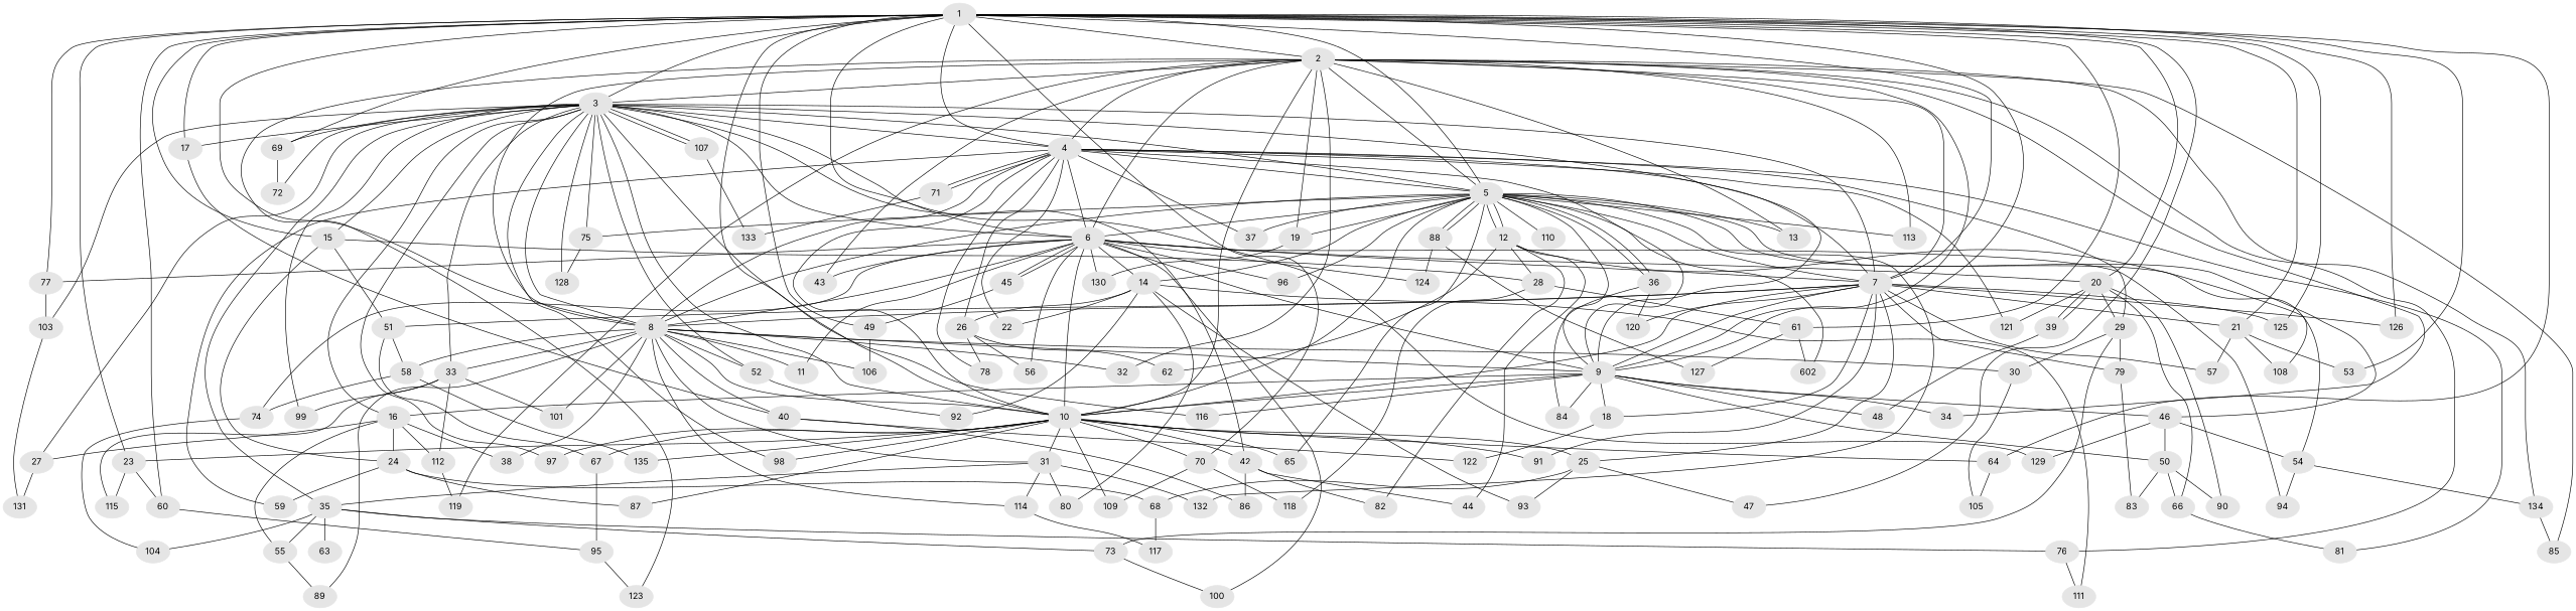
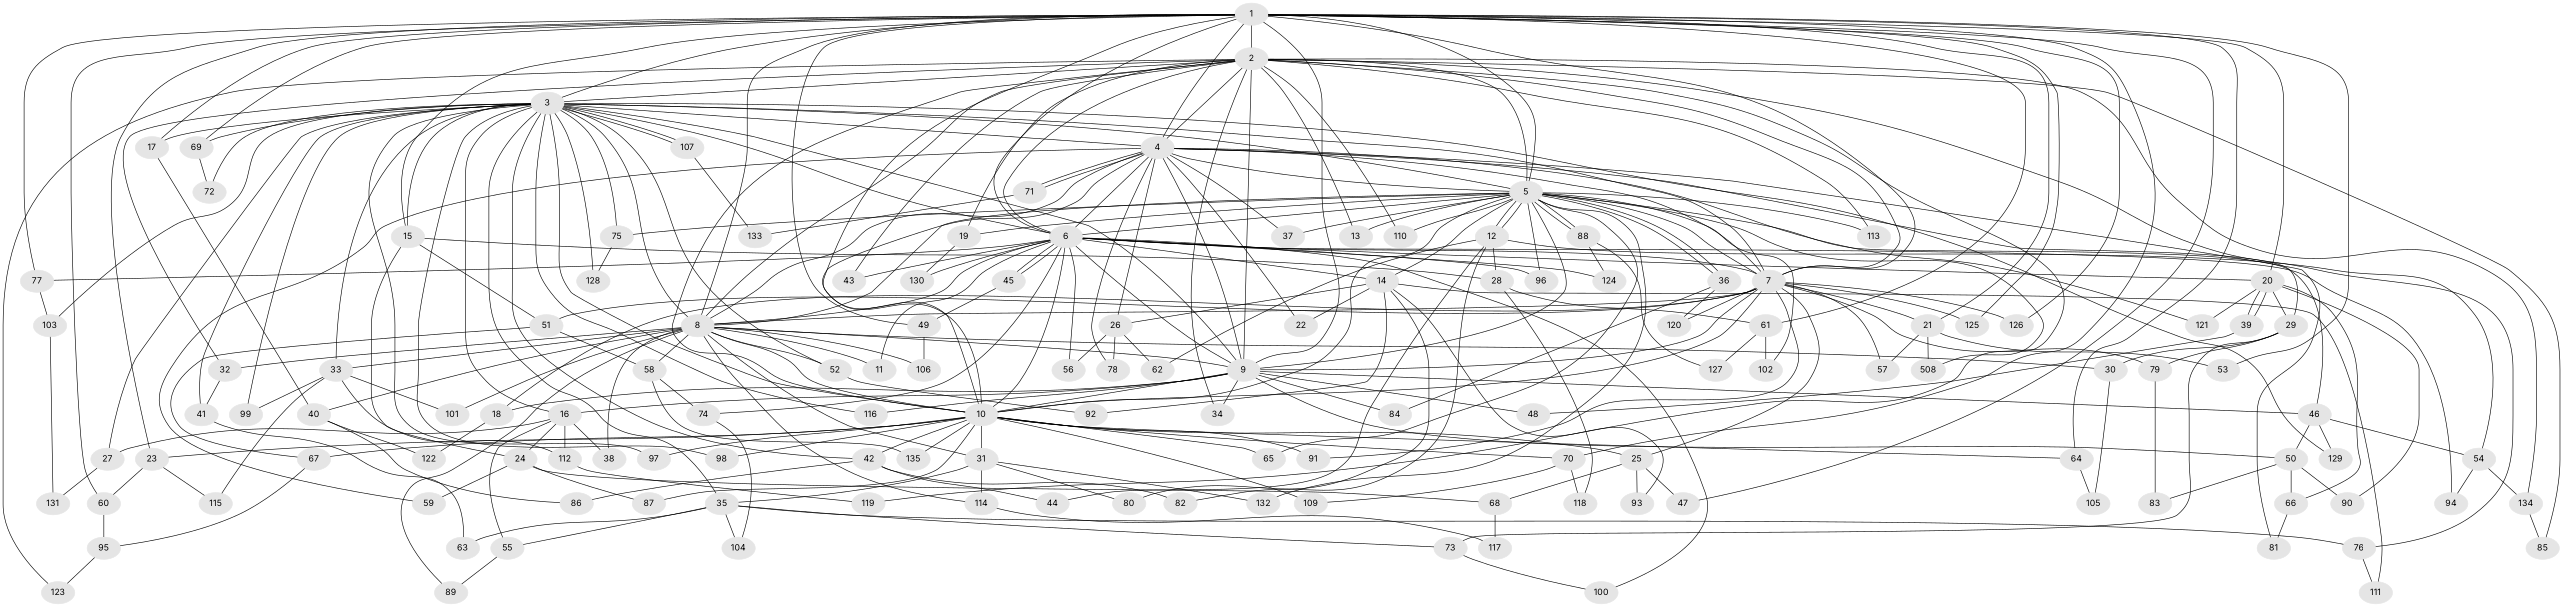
  graph {
    fontname=Inter
    node [color=gray90 fontname=Inter style=filled]
    edge [fontname=Inter]
    1
    2
    3
    4
    5
    6
    7
    8
    9
    10
    15
    17
    20
    21
    23
    47
    49
    53
    60
    61
    64
    69
    70
    77
    125
    126
    13
    19
    32
    34
    43
    76
    85
    110
    113
    119
    123
    134
    16
    27
    33
    35
+   41
    42
    52
    72
    75
    97
    98
    99
    103
    107
    116
    128
    129
    22
    26
    29
    37
    59
    71
    78
    81
    121
    12
    14
    36
    46
    65
    88
    96
-   102 [label=602]
-   108
+   102
+   108 [label=508]
    132
    11
    45
    56
    74
    94
    100
    124
    130
    18
    25
    51
    57
    79
    91
    120
    30
    31
    38
    40
    58
    89
    101
    106
    114
    48
    50
    84
    67
    87
    109
    135
    28
    24
    39
    66
    90
    115
    95
    127
    105
    118
    111
    55
    112
    131
    73
    63
    104
    44
    82
    86
    92
    133
    62
    54
    80
    93
    122
    68
    83
    117
    1 -- 2
    1 -- 3
    1 -- 4
    1 -- 5
    1 -- 6
    1 -- 7
    1 -- 8
    1 -- 9
    1 -- 10
    1 -- 15
    1 -- 17
    1 -- 20
    1 -- 21
    1 -- 23
    1 -- 47
    1 -- 49
    1 -- 53
    1 -- 60
    1 -- 61
    1 -- 64
    1 -- 69
    1 -- 70
    1 -- 77
    1 -- 125
    1 -- 126
    2 -- 3
    2 -- 4
    2 -- 5
    2 -- 6
    2 -- 7
    2 -- 8
    2 -- 9
    2 -- 10
    2 -- 13
    2 -- 19
    2 -- 32
    2 -- 34
    2 -- 43
    2 -- 76
    2 -- 85
+   2 -- 110
    2 -- 113
    2 -- 119
    2 -- 123
    2 -- 134
    3 -- 4
    3 -- 5
    3 -- 6
    3 -- 7
    3 -- 8
    3 -- 9
    3 -- 10
    3 -- 15
    3 -- 17
    3 -- 69
    3 -- 16
    3 -- 27
    3 -- 33
    3 -- 35
+   3 -- 41
    3 -- 42
    3 -- 52
    3 -- 72
    3 -- 75
    3 -- 97
    3 -- 98
    3 -- 99
    3 -- 103
    3 -- 107
    3 -- 107
    3 -- 116
    3 -- 128
    3 -- 129
    4 -- 5
    4 -- 6
    4 -- 7
    4 -- 8
    4 -- 9
    4 -- 10
    4 -- 22
    4 -- 26
    4 -- 29
    4 -- 37
    4 -- 59
    4 -- 71
    4 -- 71
    4 -- 78
    4 -- 81
    4 -- 121
    5 -- 6
    5 -- 7
    5 -- 8
    5 -- 9
    5 -- 10
    5 -- 13
    5 -- 19
    5 -- 110
    5 -- 113
    5 -- 75
    5 -- 37
    5 -- 12
    5 -- 12
    5 -- 14
    5 -- 36
    5 -- 36
    5 -- 46
    5 -- 65
    5 -- 88
    5 -- 88
    5 -- 96
    5 -- 102
    5 -- 108
    5 -- 132
    6 -- 7
    6 -- 8
    6 -- 9
    6 -- 10
    6 -- 20
    6 -- 77
    6 -- 43
    6 -- 14
    6 -- 96
    6 -- 11
    6 -- 45
    6 -- 45
    6 -- 56
    6 -- 74
    6 -- 94
    6 -- 100
    6 -- 124
    6 -- 130
    7 -- 8
    7 -- 9
    7 -- 10
    7 -- 21
    7 -- 125
    7 -- 126
    7 -- 18
    7 -- 25
    7 -- 51
    7 -- 57
    7 -- 79
    7 -- 91
    7 -- 120
    8 -- 9
    8 -- 10
    8 -- 32
    8 -- 33
    8 -- 52
    8 -- 11
    8 -- 30
    8 -- 31
    8 -- 38
    8 -- 40
    8 -- 58
    8 -- 89
    8 -- 101
    8 -- 106
    8 -- 114
    9 -- 10
    9 -- 34
    9 -- 16
    9 -- 116
    9 -- 46
    9 -- 18
    9 -- 48
    9 -- 50
    9 -- 84
    10 -- 23
    10 -- 64
    10 -- 70
    10 -- 42
    10 -- 97
    10 -- 98
    10 -- 65
    10 -- 25
    10 -- 91
    10 -- 31
    10 -- 67
    10 -- 87
    10 -- 109
    10 -- 135
    15 -- 51
    15 -- 28
    15 -- 24
    17 -- 40
    20 -- 29
    20 -- 121
    20 -- 39
    20 -- 39
    20 -- 66
    20 -- 90
    21 -- 53
    21 -- 108
    21 -- 57
    23 -- 60
    23 -- 115
    49 -- 106
    60 -- 95
    61 -- 102
    61 -- 127
    64 -- 105
    69 -- 72
    70 -- 109
    70 -- 118
    77 -- 103
    19 -- 130
+   32 -- 41
    76 -- 111
    134 -- 85
    16 -- 27
    16 -- 38
    16 -- 24
    16 -- 55
    16 -- 112
    27 -- 131
    33 -- 99
    33 -- 101
    33 -- 115
    33 -- 112
    35 -- 76
    35 -- 55
    35 -- 73
    35 -- 63
    35 -- 104
+   41 -- 63
    42 -- 44
    42 -- 82
    42 -- 86
    52 -- 92
    75 -- 128
    103 -- 131
    107 -- 133
    26 -- 78
    26 -- 56
    26 -- 62
    29 -- 79
    29 -- 30
    29 -- 73
    71 -- 133
    12 -- 28
    12 -- 44
    12 -- 82
    12 -- 62
    12 -- 54
    14 -- 22
    14 -- 26
    14 -- 111
    14 -- 92
    14 -- 80
    14 -- 93
    36 -- 120
    36 -- 84
    46 -- 129
    46 -- 50
    46 -- 54
    88 -- 124
    88 -- 127
    45 -- 49
    74 -- 104
    18 -- 122
    25 -- 47
    25 -- 93
    25 -- 68
    51 -- 58
    51 -- 67
    79 -- 83
    30 -- 105
    31 -- 35
    31 -- 132
    31 -- 114
    31 -- 80
    40 -- 86
    40 -- 122
    58 -- 74
    58 -- 135
    114 -- 117
    50 -- 66
    50 -- 90
    50 -- 83
    67 -- 95
    28 -- 61
    28 -- 118
    24 -- 59
    24 -- 87
    24 -- 68
    39 -- 48
    66 -- 81
    95 -- 123
    55 -- 89
    112 -- 119
    73 -- 100
    54 -- 134
    54 -- 94
    68 -- 117
  }
